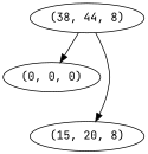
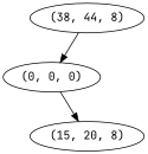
  digraph {
    fontname="JetBrains Mono"
    node [fontname="JetBrains Mono"]
    edge [fontname="JetBrains Mono"]
    "(0, 0, 0)"
    "(15, 20, 8)"
    "(38, 44, 8)"
-   "(38, 44, 8)" -> "(15, 20, 8)"
+   "(0, 0, 0)" -> "(15, 20, 8)"
    "(38, 44, 8)" -> "(0, 0, 0)"
  }
